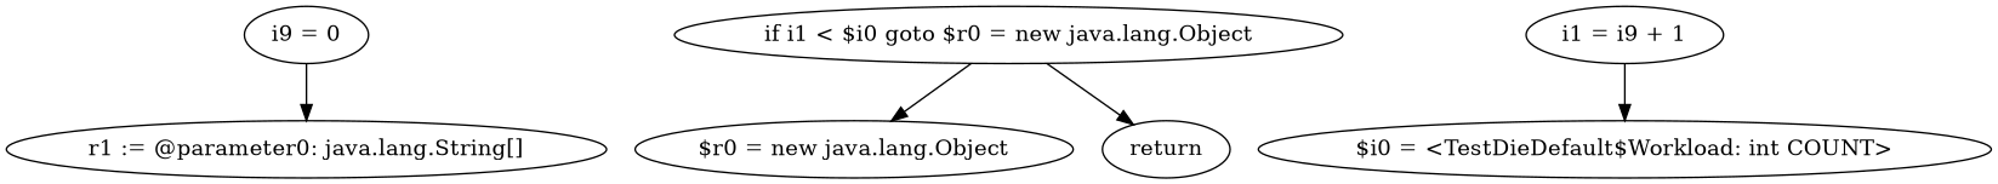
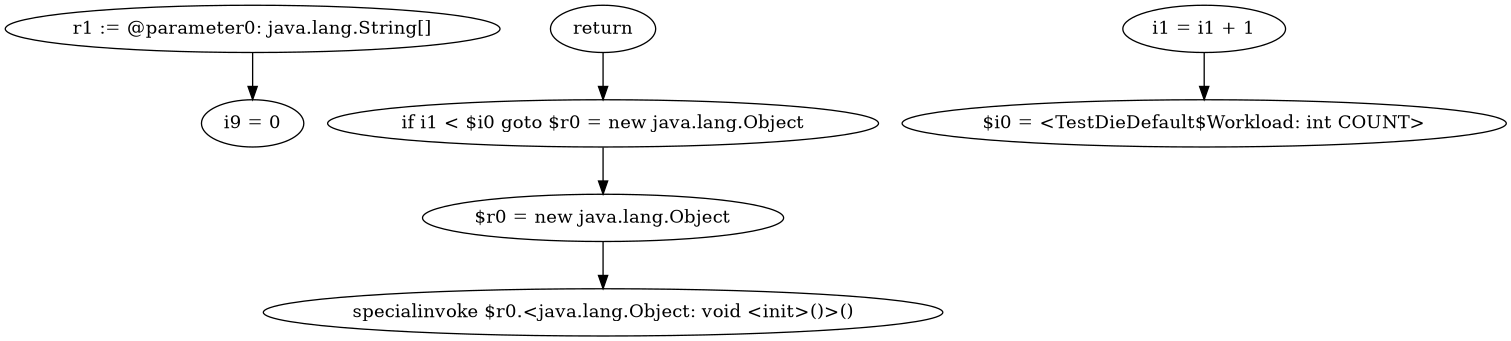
  digraph {
    n1 [label="i9 = 0"]
    "r1 := @parameter0: java.lang.String[]"
    "$r0 = new java.lang.Object"
-   "i1 = i1 + 1" [label="i1 = i9 + 1"]
+   "specialinvoke $r0.<java.lang.Object: void <init>()>()"
+   "i1 = i1 + 1"
    "$i0 = <TestDieDefault$Workload: int COUNT>"
    "if i1 < $i0 goto $r0 = new java.lang.Object"
    return
-   n1 -> "r1 := @parameter0: java.lang.String[]"
+   "r1 := @parameter0: java.lang.String[]" -> n1
+   "$r0 = new java.lang.Object" -> "specialinvoke $r0.<java.lang.Object: void <init>()>()"
    "i1 = i1 + 1" -> "$i0 = <TestDieDefault$Workload: int COUNT>"
    "if i1 < $i0 goto $r0 = new java.lang.Object" -> "$r0 = new java.lang.Object"
-   "if i1 < $i0 goto $r0 = new java.lang.Object" -> return
+   return -> "if i1 < $i0 goto $r0 = new java.lang.Object"
  }
